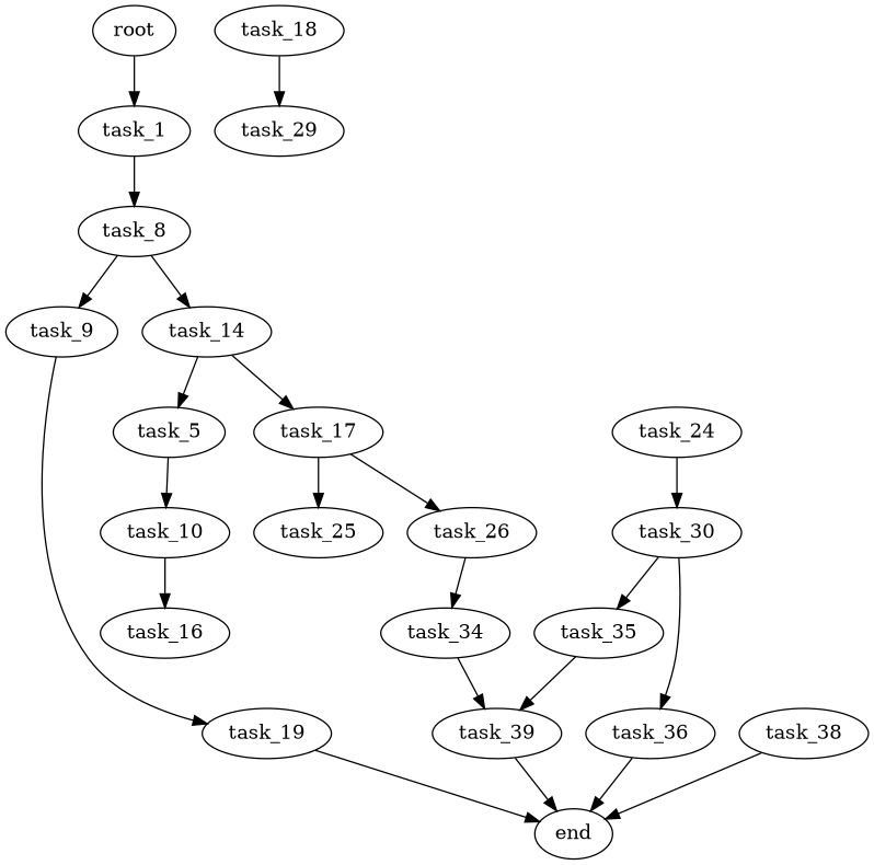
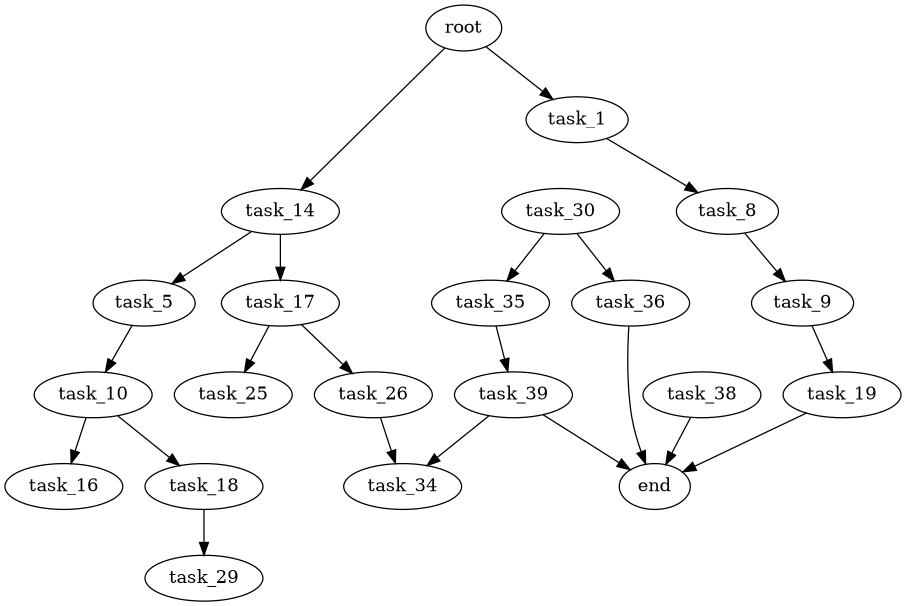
  digraph {
    root
    task_1
    n3 [label=task_8]
    task_9
    task_14
    task_5
    task_10
    task_19
    task_17
    task_16
    task_18
    end
    task_29
    task_25
    task_26
-   task_24
    task_30
    task_34
    task_35
    task_36
    task_39
    task_38
    root -> task_1
    task_1 -> n3
    n3 -> task_9
-   n3 -> task_14
+   root -> task_14
    task_9 -> task_19
    task_14 -> task_5
    task_14 -> task_17
    task_5 -> task_10
    task_10 -> task_16
+   task_10 -> task_18
    task_19 -> end
    task_17 -> task_25
    task_17 -> task_26
    task_18 -> task_29
    task_26 -> task_34
-   task_24 -> task_30
    task_30 -> task_35
    task_30 -> task_36
-   task_34 -> task_39
+   task_39 -> task_34
    task_35 -> task_39
    task_36 -> end
    task_39 -> end
    task_38 -> end
  }
